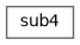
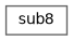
  digraph {
    rankdir=TB
-   n1 [color=grey40 fillcolor=white fontname=Helvetica fontsize=10 height=0.2 label=sub4 shape=box style=filled width=0.4]
+   n1 [color=grey40 fillcolor=white fontname=Helvetica fontsize=10 height=0.2 label=sub8 shape=box style=filled width=0.4]
  }
